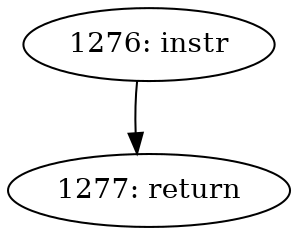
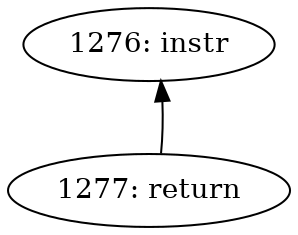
  digraph {
    n1 [label="1276: instr"]
    n2 [label="1277: return"]
-   n1 -> n2
+   n2 -> n1
  }
